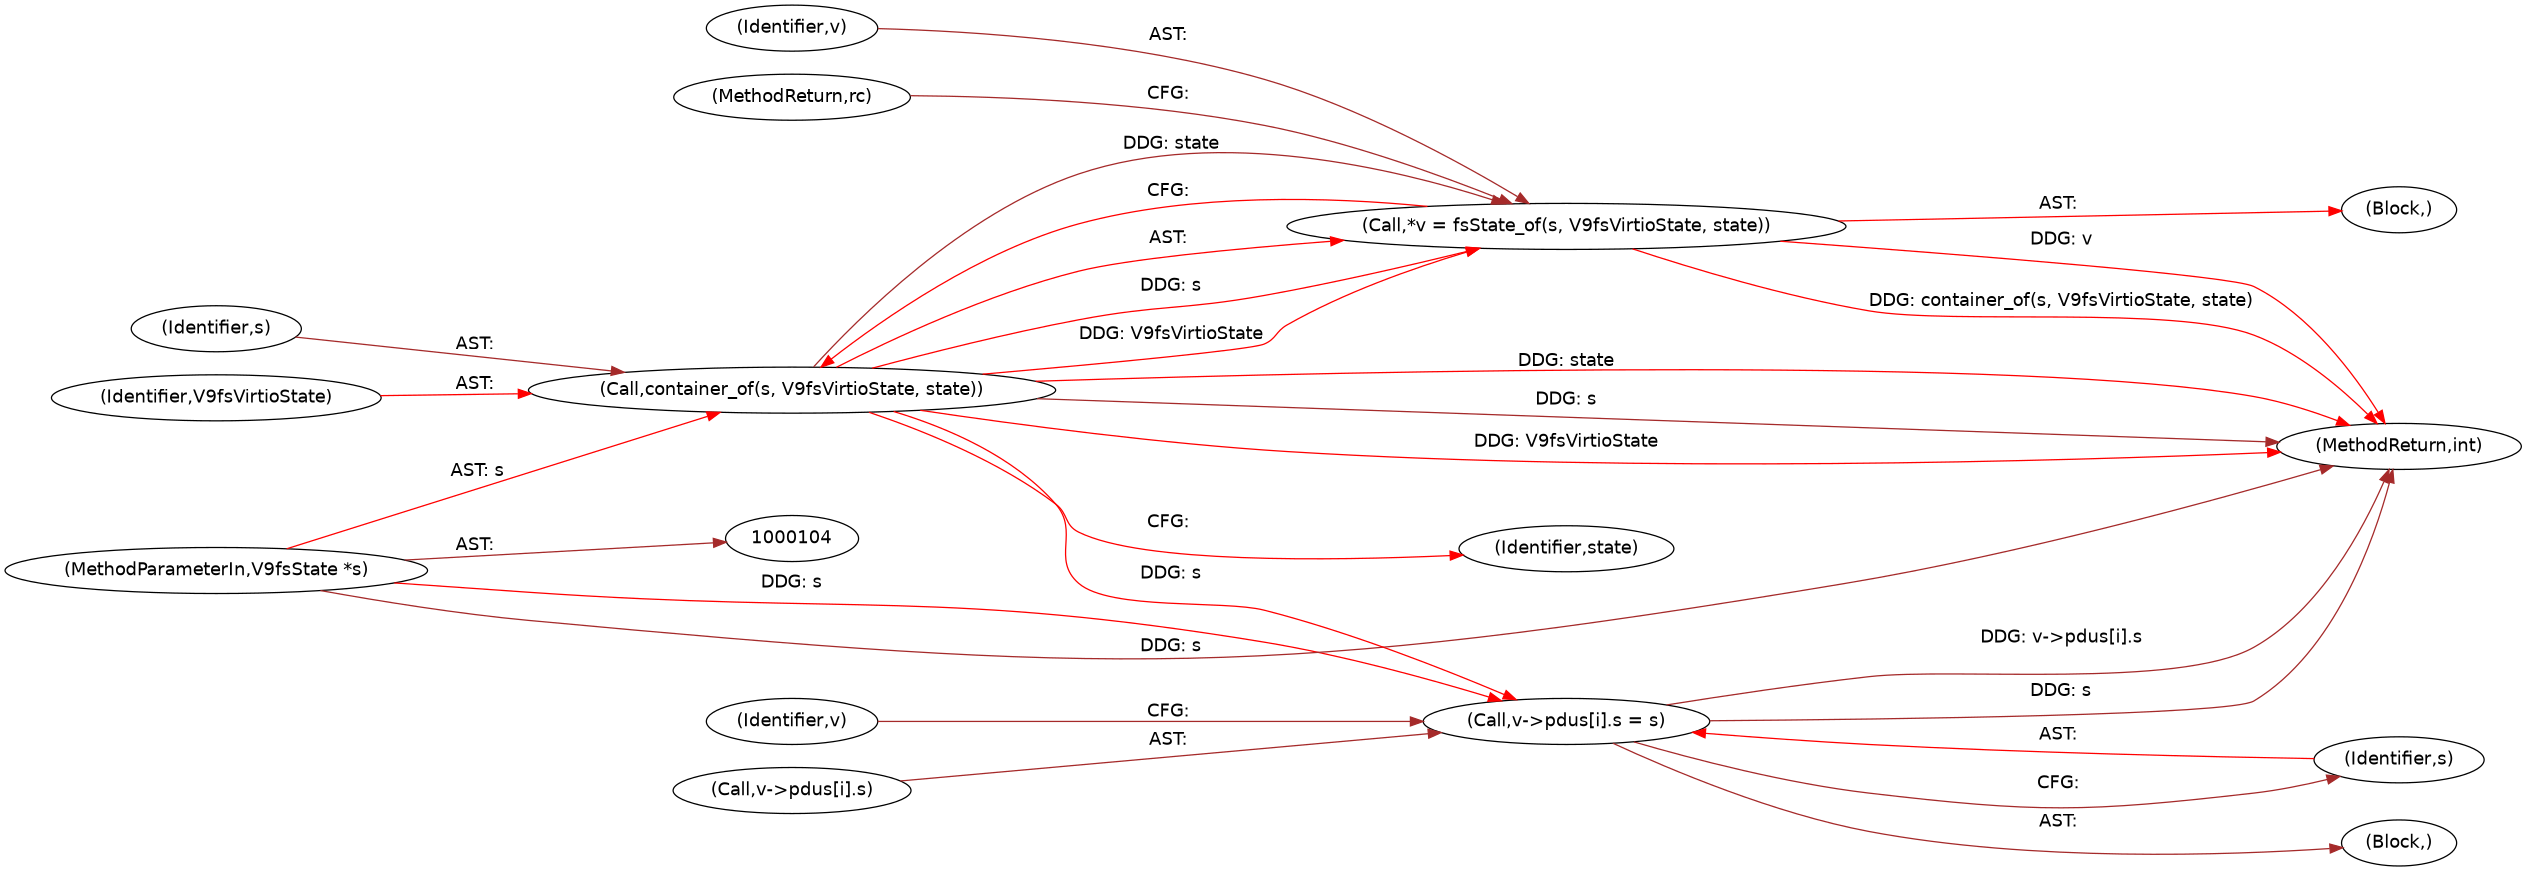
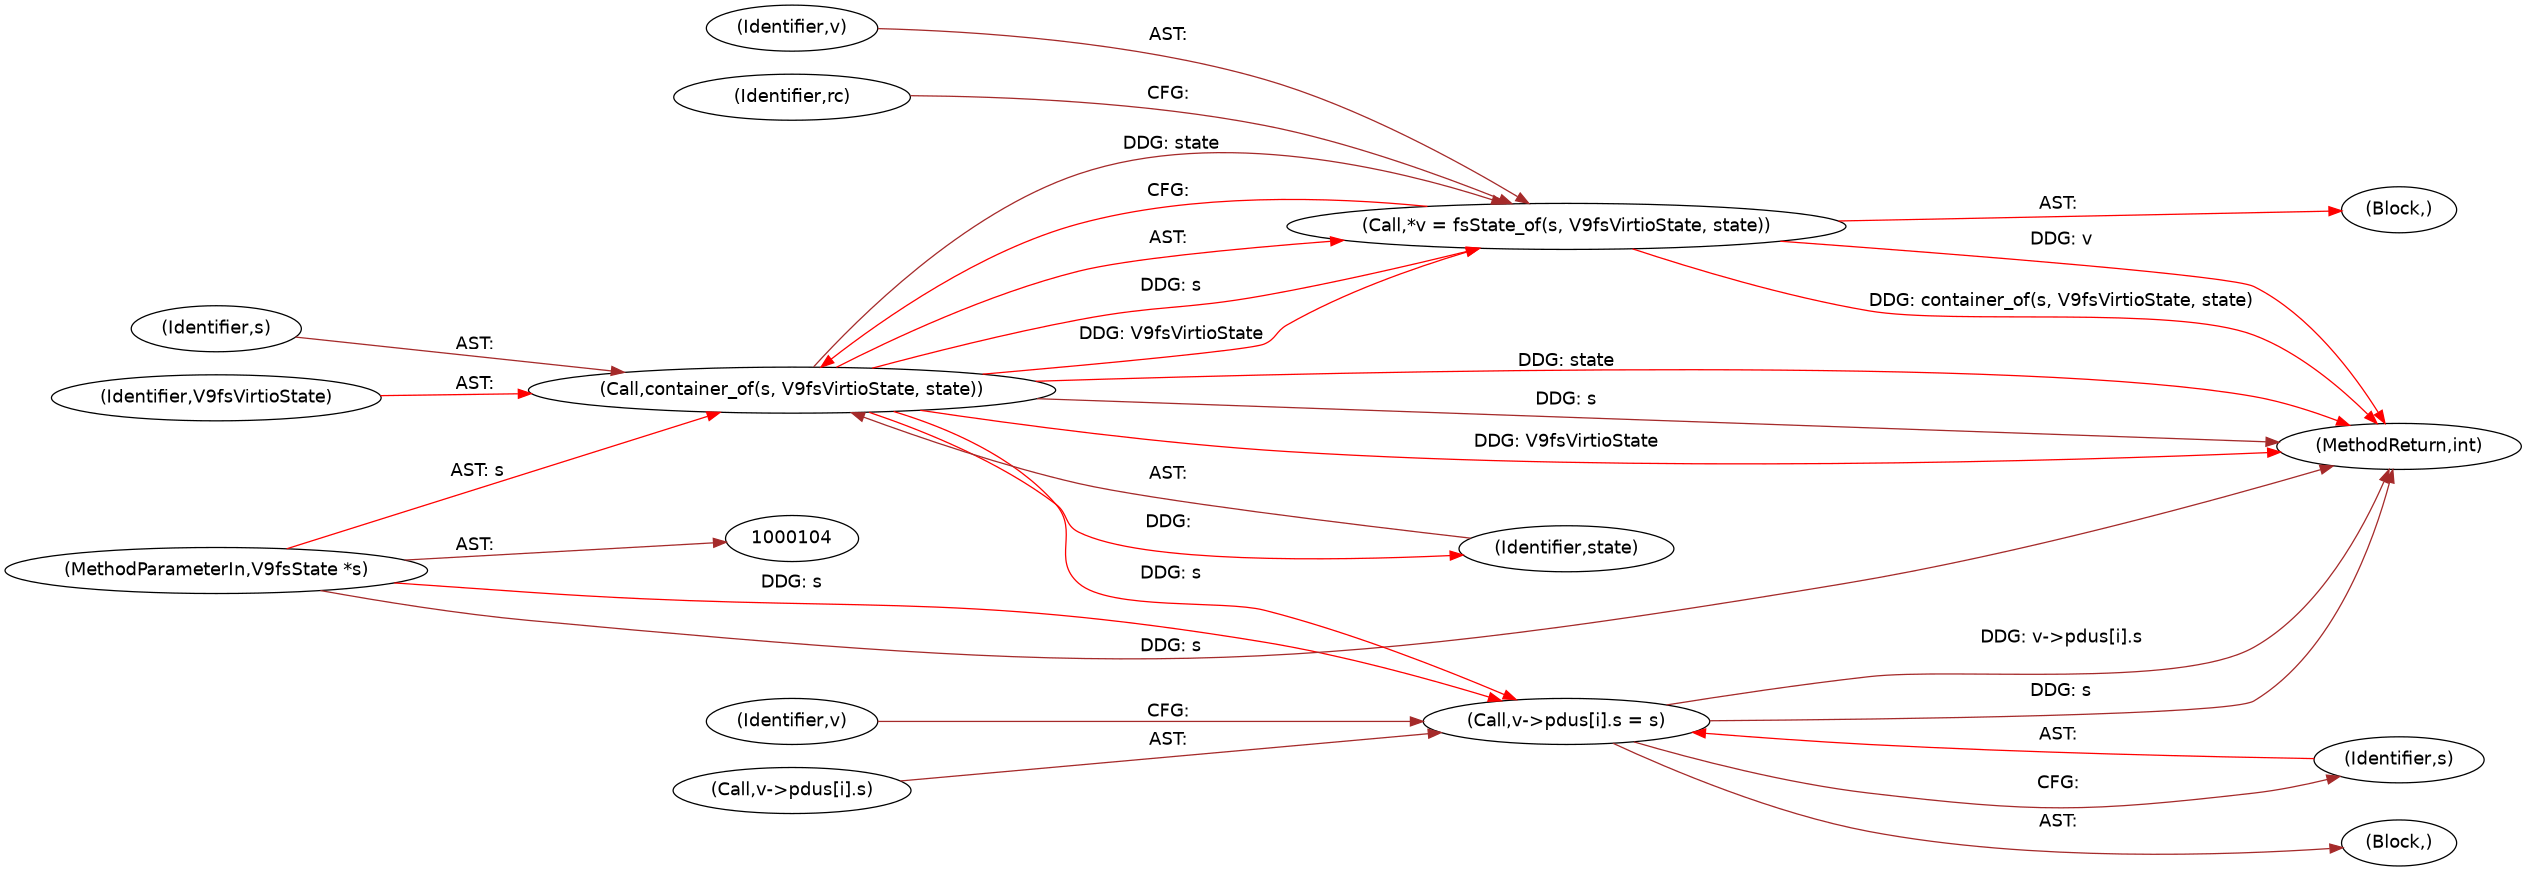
  digraph {
    fontname="DejaVu Sans"
    rankdir=LR
    node [fontname="DejaVu Sans"]
    edge [color=red fontname="DejaVu Sans"]
    n1 [label="(MethodParameterIn,V9fsState *s)"]
    n2 [label="(Call,container_of(s, V9fsVirtioState, state))"]
    n3 [label="(Call,v->pdus[i].s = s)"]
    n4 [label="(MethodReturn,int)"]
    1000104
    n6 [label="(Call,*v = fsState_of(s, V9fsVirtioState, state))"]
    n7 [label="(Identifier,state)"]
    n8 [label="(Identifier,s)"]
    n9 [label="(Block,)"]
    n10 [label="(Block,)"]
    n11 [label="(Call,v->pdus[i].s)"]
    n12 [label="(Identifier,s)"]
    n13 [label="(Identifier,V9fsVirtioState)"]
    n14 [label="(Identifier,v)"]
-   n15 [label="(MethodReturn,rc)"]
+   n15 [label="(Identifier,rc)"]
    n16 [label="(Identifier,v)"]
    n1 -> n2 [label="AST: s"]
    n1 -> n3 [label="DDG: s"]
    n1 -> n4 [color=brown label="DDG: s"]
    n1 -> 1000104 [color=brown label="AST: "]
    n2 -> n3 [label="DDG: s"]
    n2 -> n4 [label="DDG: state"]
    n2 -> n4 [color=brown label="DDG: s"]
    n2 -> n4 [label="DDG: V9fsVirtioState"]
    n2 -> n6 [label="AST: "]
    n2 -> n6 [label="DDG: s"]
    n2 -> n6 [label="DDG: V9fsVirtioState"]
    n2 -> n6 [color=brown label="DDG: state"]
-   n2 -> n7 [label="CFG: "]
+   n2 -> n7 [label="DDG: "]
    n3 -> n4 [color=brown label="DDG: v->pdus[i].s"]
    n3 -> n4 [color=brown label="DDG: s"]
    n3 -> n8 [color=brown label="CFG: "]
    n3 -> n9 [color=brown label="AST: "]
    n6 -> n2 [label="CFG: "]
    n6 -> n4 [label="DDG: v"]
    n6 -> n4 [label="DDG: container_of(s, V9fsVirtioState, state)"]
    n6 -> n10 [label="AST: "]
+   n7 -> n2 [color=brown label="AST: "]
    n8 -> n3 [label="AST: "]
    n11 -> n3 [color=brown label="AST: "]
    n12 -> n2 [color=brown label="AST: "]
    n13 -> n2 [label="AST: "]
    n14 -> n6 [color=brown label="AST: "]
    n15 -> n6 [color=brown label="CFG: "]
    n16 -> n3 [color=brown label="CFG: "]
  }
